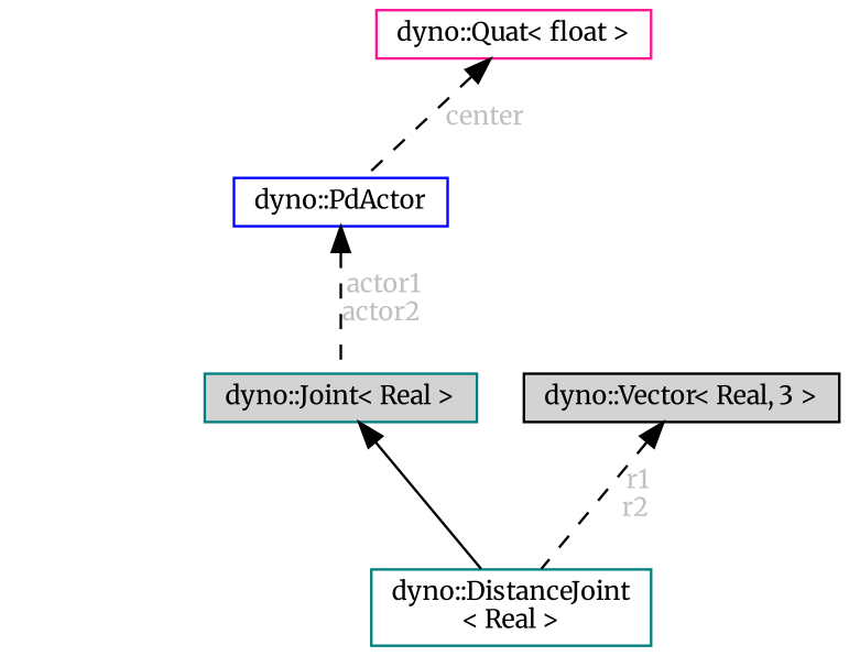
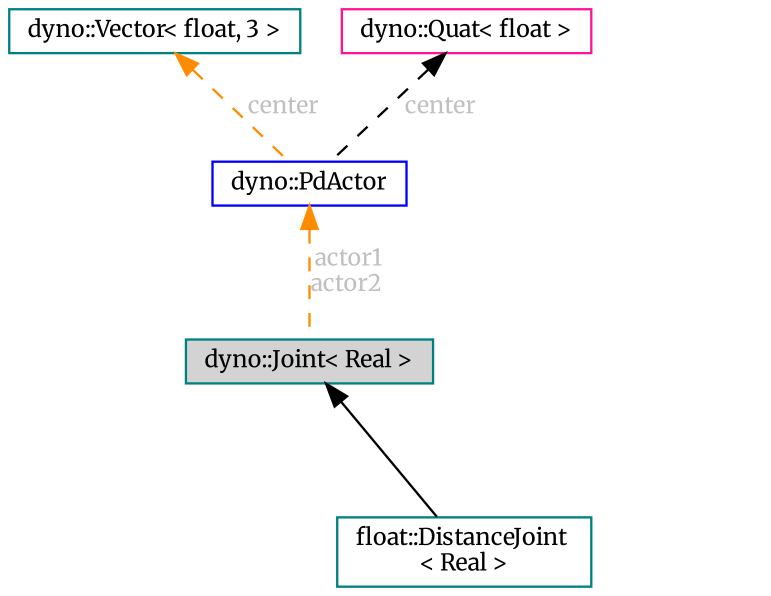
  digraph {
    fontname=Merriweather
    node [color=teal fillcolor=white fontname=Merriweather fontsize=10 shape=box style=filled]
    edge [color=black dir=back fontname=Merriweather fontsize=10 labelfontname=Helvetica labelfontsize=10 style=dashed fontcolor=grey]
-   n1 [fontcolor=black height=0.2 label="dyno::DistanceJoint\l\< Real \>" width=0.4]
+   n1 [fontcolor=black height=0.2 label="float::DistanceJoint\l\< Real \>" width=0.4]
    n2 [fillcolor=lightgrey height=0.2 label="dyno::Joint\< Real \>" width=0.4]
    n3 [color=blue height=0.2 label="dyno::PdActor" width=0.4]
+   n4 [height=0.2 label="dyno::Vector\< float, 3 \>" width=0.4]
    n5 [color=deeppink height=0.2 label="dyno::Quat\< float \>" width=0.4]
-   n6 [color=black fillcolor=lightgrey height=0.2 label="dyno::Vector\< Real, 3 \>" width=0.4]
    n2 -> n1 [style=solid fontcolor=""]
-   n3 -> n2 [label=" actor1\nactor2"]
+   n3 -> n2 [color=darkorange label=" actor1\nactor2"]
+   n4 -> n3 [color=darkorange label=" center"]
    n5 -> n3 [label=" center"]
-   n6 -> n1 [label=" r1\nr2"]
  }
